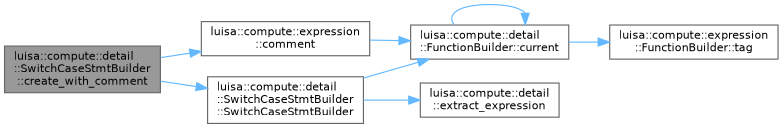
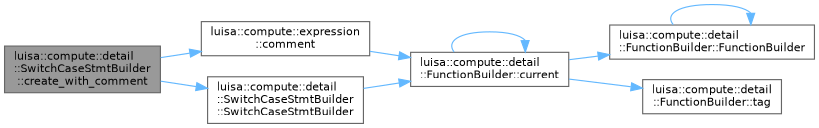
  digraph {
    rankdir=LR
    node [color=grey40 fillcolor=white fontname=Helvetica fontsize=10 shape=box style=filled]
    edge [color=steelblue1 fontname=Helvetica fontsize=10 labelfontname=Helvetica labelfontsize=10 style=solid]
    n1 [color=gray40 fillcolor=grey60 fontcolor=black height=0.2 label="luisa::compute::detail\l::SwitchCaseStmtBuilder\l::create_with_comment" width=0.4]
    n2 [height=0.2 label="luisa::compute::expression\l::comment" width=0.4]
    n3 [height=0.2 label="luisa::compute::detail\l::SwitchCaseStmtBuilder\l::SwitchCaseStmtBuilder" width=0.4]
    n4 [height=0.2 label="luisa::compute::detail\l::FunctionBuilder::current" width=0.4]
-   n5 [height=0.2 label="luisa::compute::detail\l::extract_expression" width=0.4]
-   n7 [height=0.2 label="luisa::compute::expression\l::FunctionBuilder::tag" width=0.4]
+   n6 [height=0.2 label="luisa::compute::detail\l::FunctionBuilder::FunctionBuilder" width=0.4]
+   n7 [height=0.2 label="luisa::compute::detail\l::FunctionBuilder::tag" width=0.4]
    n1 -> n2
    n1 -> n3
    n2 -> n4
    n3 -> n4
-   n3 -> n5
    n4 -> n4
+   n4 -> n6
    n4 -> n7
+   n6 -> n6
  }
